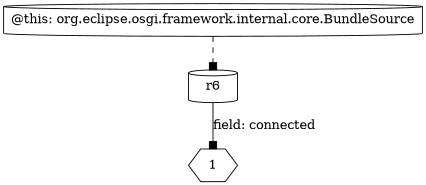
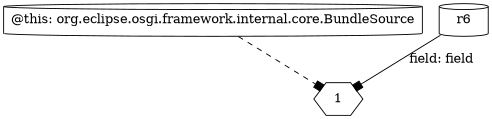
  digraph {
    node [shape=cylinder]
    edge [arrowhead=box]
    n1 [label="@this: org.eclipse.osgi.framework.internal.core.BundleSource"]
    n2 [label=r6]
    n3 [label=1 shape=hexagon]
-   n1 -> n2 [style=dashed]
-   n2 -> n3 [label="field: connected" style=solid]
+   n1 -> n3 [style=dashed]
+   n2 -> n3 [label="field: field" style=solid]
  }
